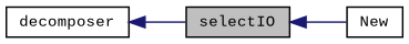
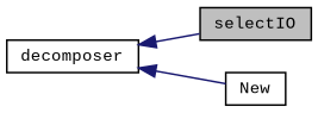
  digraph {
    fontname="Liberation Mono"
    rankdir=LR
    node [color=black fontname="Liberation Mono" fontsize=10 shape=record]
    edge [color=midnightblue dir=back fontname="Liberation Mono" fontsize=10 labelfontname=Helvetica labelfontsize=10 style=solid]
    n1 [fillcolor=grey75 fontcolor=black height=0.2 label=selectIO style=filled width=0.4]
    n2 [height=0.2 label=New width=0.4]
    n3 [height=0.2 label=decomposer width=0.4]
-   n1 -> n2
+   n3 -> n2
    n3 -> n1
  }
